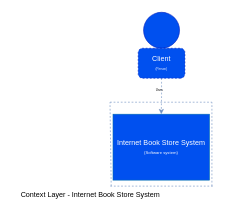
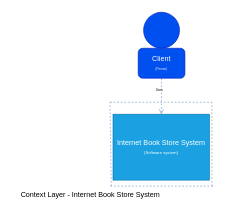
  <mxCell id="0" />
  <mxCell id="1" parent="0" />
  <mxCell id="2" value="" style="ellipse;whiteSpace=wrap;html=1;aspect=fixed;shadow=0;fillColor=#0050ef;fontColor=#ffffff;strokeColor=#001DBC;" parent="1" vertex="1"><mxGeometry x="239" y="20" width="60" height="60" as="geometry" /></mxCell>
- <mxCell id="3" style="edgeStyle=orthogonalEdgeStyle;rounded=0;orthogonalLoop=1;jettySize=auto;html=1;entryX=0.5;entryY=0;entryDx=0;entryDy=0;dashed=1;fontSize=5;fillColor=#dae8fc;strokeColor=#6c8ebf;" parent="1" source="4" target="5" edge="1"><mxGeometry relative="1" as="geometry" /></mxCell>
- <mxCell id="4" value="Client&lt;br&gt;&lt;font style=&quot;font-size: 5px;&quot;&gt;(Person)&lt;/font&gt;" style="rounded=1;whiteSpace=wrap;html=1;shadow=0;fillColor=#0050ef;fontColor=#ffffff;strokeColor=#001DBC;direction=west;dashed=1;" parent="1" vertex="1"><mxGeometry x="230" y="80" width="78" height="50" as="geometry" /></mxCell>
- <mxCell id="5" value="Internet Book Store System&lt;br&gt;&lt;font style=&quot;font-size: 7px;&quot;&gt;(Software system)&lt;/font&gt;" style="rounded=0;whiteSpace=wrap;html=1;shadow=0;fillColor=#0050ef;fontColor=#ffffff;strokeColor=#006EAF;" parent="1" vertex="1"><mxGeometry x="188" y="190" width="161" height="110" as="geometry" /></mxCell>
+ <mxCell id="3" style="edgeStyle=orthogonalEdgeStyle;rounded=0;orthogonalLoop=1;jettySize=auto;html=1;entryX=0.5;entryY=0;entryDx=0;entryDy=0;dashed=1;fontSize=5;fillColor=#dae8fc;strokeColor=#6c8ebf;endArrow=open;" parent="1" source="4" target="5" edge="1"><mxGeometry relative="1" as="geometry" /></mxCell>
+ <mxCell id="4" value="Client&lt;br&gt;&lt;font style=&quot;font-size: 5px;&quot;&gt;(Person)&lt;/font&gt;" style="rounded=1;whiteSpace=wrap;html=1;shadow=0;fillColor=#0050ef;fontColor=#ffffff;strokeColor=#001DBC;direction=west;" parent="1" vertex="1"><mxGeometry x="230" y="80" width="78" height="50" as="geometry" /></mxCell>
+ <mxCell id="5" value="Internet Book Store System&lt;br&gt;&lt;font style=&quot;font-size: 7px;&quot;&gt;(Software system)&lt;/font&gt;" style="rounded=0;whiteSpace=wrap;html=1;shadow=0;fillColor=#1ba1e2;fontColor=#ffffff;strokeColor=#006EAF;" parent="1" vertex="1"><mxGeometry x="188" y="190" width="161" height="110" as="geometry" /></mxCell>
  <mxCell id="6" value="" style="endArrow=none;dashed=1;html=1;rounded=0;fontSize=7;fillColor=#dae8fc;strokeColor=#6c8ebf;" parent="1" edge="1"><mxGeometry width="50" height="50" relative="1" as="geometry"><mxPoint x="353" y="310" as="sourcePoint" /><mxPoint x="353" y="170" as="targetPoint" /></mxGeometry></mxCell>
  <mxCell id="7" value="" style="endArrow=none;dashed=1;html=1;rounded=0;fontSize=7;fillColor=#dae8fc;strokeColor=#6c8ebf;" parent="1" edge="1"><mxGeometry width="50" height="50" relative="1" as="geometry"><mxPoint x="185" y="310" as="sourcePoint" /><mxPoint x="183" y="170" as="targetPoint" /></mxGeometry></mxCell>
  <mxCell id="8" value="" style="endArrow=none;dashed=1;html=1;rounded=0;fontSize=7;fillColor=#dae8fc;strokeColor=#6c8ebf;" parent="1" edge="1"><mxGeometry width="50" height="50" relative="1" as="geometry"><mxPoint x="183" y="170" as="sourcePoint" /><mxPoint x="353" y="170" as="targetPoint" /></mxGeometry></mxCell>
  <mxCell id="9" value="" style="endArrow=none;dashed=1;html=1;rounded=0;fontSize=7;fillColor=#dae8fc;strokeColor=#6c8ebf;" parent="1" edge="1"><mxGeometry width="50" height="50" relative="1" as="geometry"><mxPoint x="354.5" y="310" as="sourcePoint" /><mxPoint x="183.5" y="310" as="targetPoint" /></mxGeometry></mxCell>
  <mxCell id="10" value="Uses" style="text;strokeColor=none;fillColor=none;align=left;verticalAlign=top;spacingLeft=4;spacingRight=4;overflow=hidden;rotatable=0;points=[[0,0.5],[1,0.5]];portConstraint=eastwest;shadow=0;fontSize=5;" parent="1" vertex="1"><mxGeometry x="254" y="140" width="26" height="20" as="geometry" /></mxCell>
  <mxCell id="11" value="Context Layer - Internet Book Store System" style="text;html=1;align=center;verticalAlign=middle;resizable=0;points=[];autosize=1;strokeColor=none;fillColor=none;" vertex="1" parent="1"><mxGeometry x="20" y="310" width="260" height="30" as="geometry" /></mxCell>
